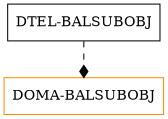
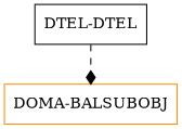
  digraph {
    node [shape=box]
-   "DTEL-BALSUBOBJ" [color=black]
+   "DTEL-BALSUBOBJ" [color=black label="DTEL-DTEL"]
    "DOMA-BALSUBOBJ" [color=darkorange]
    "DTEL-BALSUBOBJ" -> "DOMA-BALSUBOBJ" [style=dashed arrowhead=diamond]
  }
